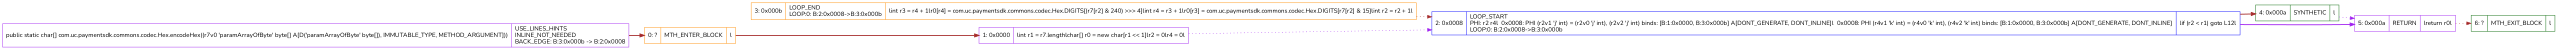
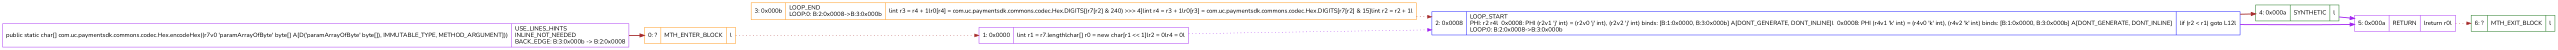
  digraph {
    fontname=Nunito
    rankdir=LR
    node [color=purple fontname=Nunito shape=record]
    edge [color=brown fontname=Nunito style=bold]
    n1 [color=darkorange label="{0\:\ ?|MTH_ENTER_BLOCK\l|l}"]
    n2 [label="{1\:\ 0x0000|lint r1 = r7.lengthlchar[] r0 = new char[r1 \<\< 1]lr2 = 0lr4 = 0l}"]
    n3 [color=blue label="{2\:\ 0x0008|LOOP_START\lPHI: r2 r4l  0x0008: PHI (r2v1 'j' int) = (r2v0 'j' int), (r2v2 'j' int) binds: [B:1:0x0000, B:3:0x000b] A[DONT_GENERATE, DONT_INLINE]l  0x0008: PHI (r4v1 'k' int) = (r4v0 'k' int), (r4v2 'k' int) binds: [B:1:0x0000, B:3:0x000b] A[DONT_GENERATE, DONT_INLINE]\lLOOP:0: B:2:0x0008\-\>B:3:0x000b\l|lif (r2 \< r1) goto L12l}"]
    n4 [color=darkgreen label="{4\:\ 0x000a|SYNTHETIC\l|l}"]
    n5 [label="{5\:\ 0x000a|RETURN\l|lreturn r0l}"]
    n6 [color=darkorange label="{3\:\ 0x000b|LOOP_END\lLOOP:0: B:2:0x0008\-\>B:3:0x000b\l|lint r3 = r4 + 1lr0[r4] = com.uc.paymentsdk.commons.codec.Hex.DIGITS[(r7[r2] & 240) \>\>\> 4]lint r4 = r3 + 1lr0[r3] = com.uc.paymentsdk.commons.codec.Hex.DIGITS[r7[r2] & 15]lint r2 = r2 + 1l}"]
    n7 [color=darkgreen label="{6\:\ ?|MTH_EXIT_BLOCK\l|l}"]
    n8 [label="{public static char[] com.uc.paymentsdk.commons.codec.Hex.encodeHex((r7v0 'paramArrayOfByte' byte[] A[D('paramArrayOfByte' byte[]), IMMUTABLE_TYPE, METHOD_ARGUMENT]))  | USE_LINES_HINTS\lINLINE_NOT_NEEDED\lBACK_EDGE: B:3:0x000b \-\> B:2:0x0008\l}"]
-   n1 -> n2
+   n1 -> n2 [style=dotted]
    n2 -> n3 [color=purple style=dotted]
    n3 -> n4
    n3 -> n5 [color=purple]
-   n4 -> n5 [color=purple style=dotted]
+   n4 -> n5 [color=purple]
    n5 -> n7 [style=dotted]
    n6 -> n3 [style=dotted]
    n8 -> n1
  }
